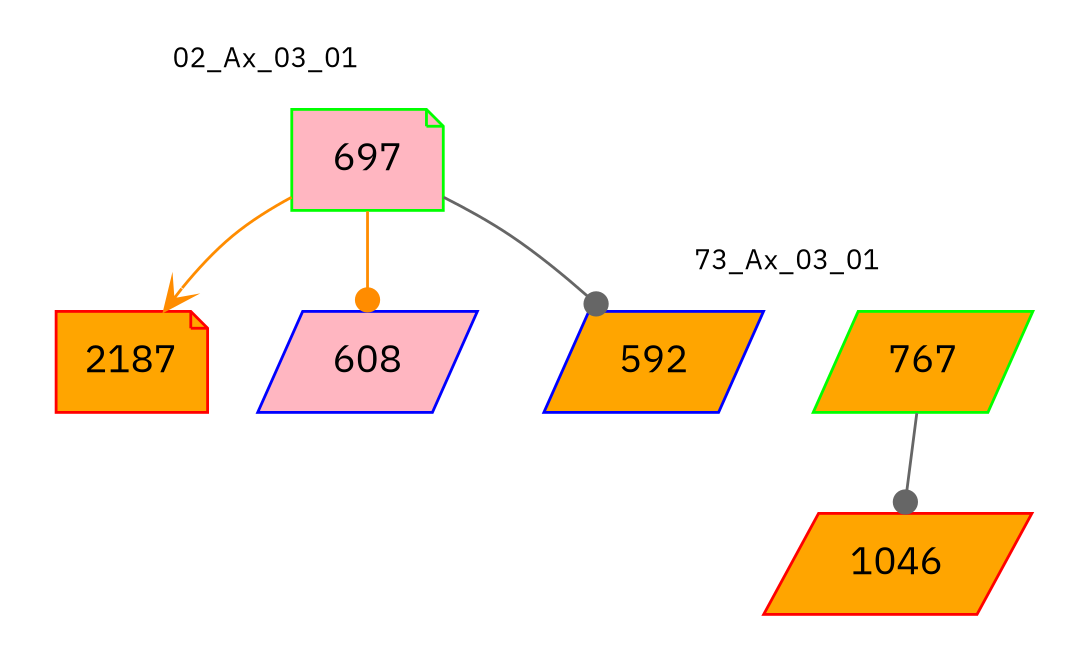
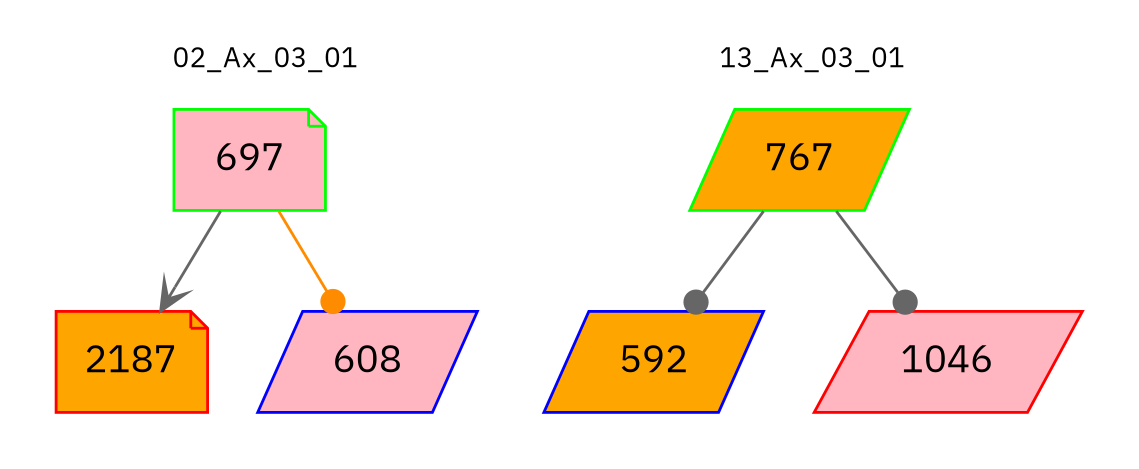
  digraph {
    fontname="IBM Plex Sans"
    node [color=green fillcolor=lightpink fontname="IBM Plex Sans" shape=parallelogram style=filled]
    edge [arrowhead=dot color=darkorange fontname="IBM Plex Sans"]
    n1 [label=697 shape=note]
    n2 [color=red fillcolor=orange label=2187 shape=note]
    n3 [color=blue label=608]
    n4 [fillcolor=orange label=767]
    n5 [color=blue fillcolor=orange label=592]
-   n6 [color=red fillcolor=orange label=1046]
+   n6 [color=red label=1046]
    subgraph cluster_1 {
      color=white
      fontsize=10
      label="02_Ax_03_01"
      n1
      n2
      n3
    }
    subgraph cluster_2 {
      color=white
      fontsize=10
-     label="73_Ax_03_01"
+     label="13_Ax_03_01"
      n4
      n5
      n6
    }
-   n1 -> n2 [arrowhead=vee]
+   n1 -> n2 [arrowhead=vee color=gray40]
    n1 -> n3
-   n1 -> n5 [color=gray40]
+   n4 -> n5 [color=gray40]
    n4 -> n6 [color=gray40]
  }
